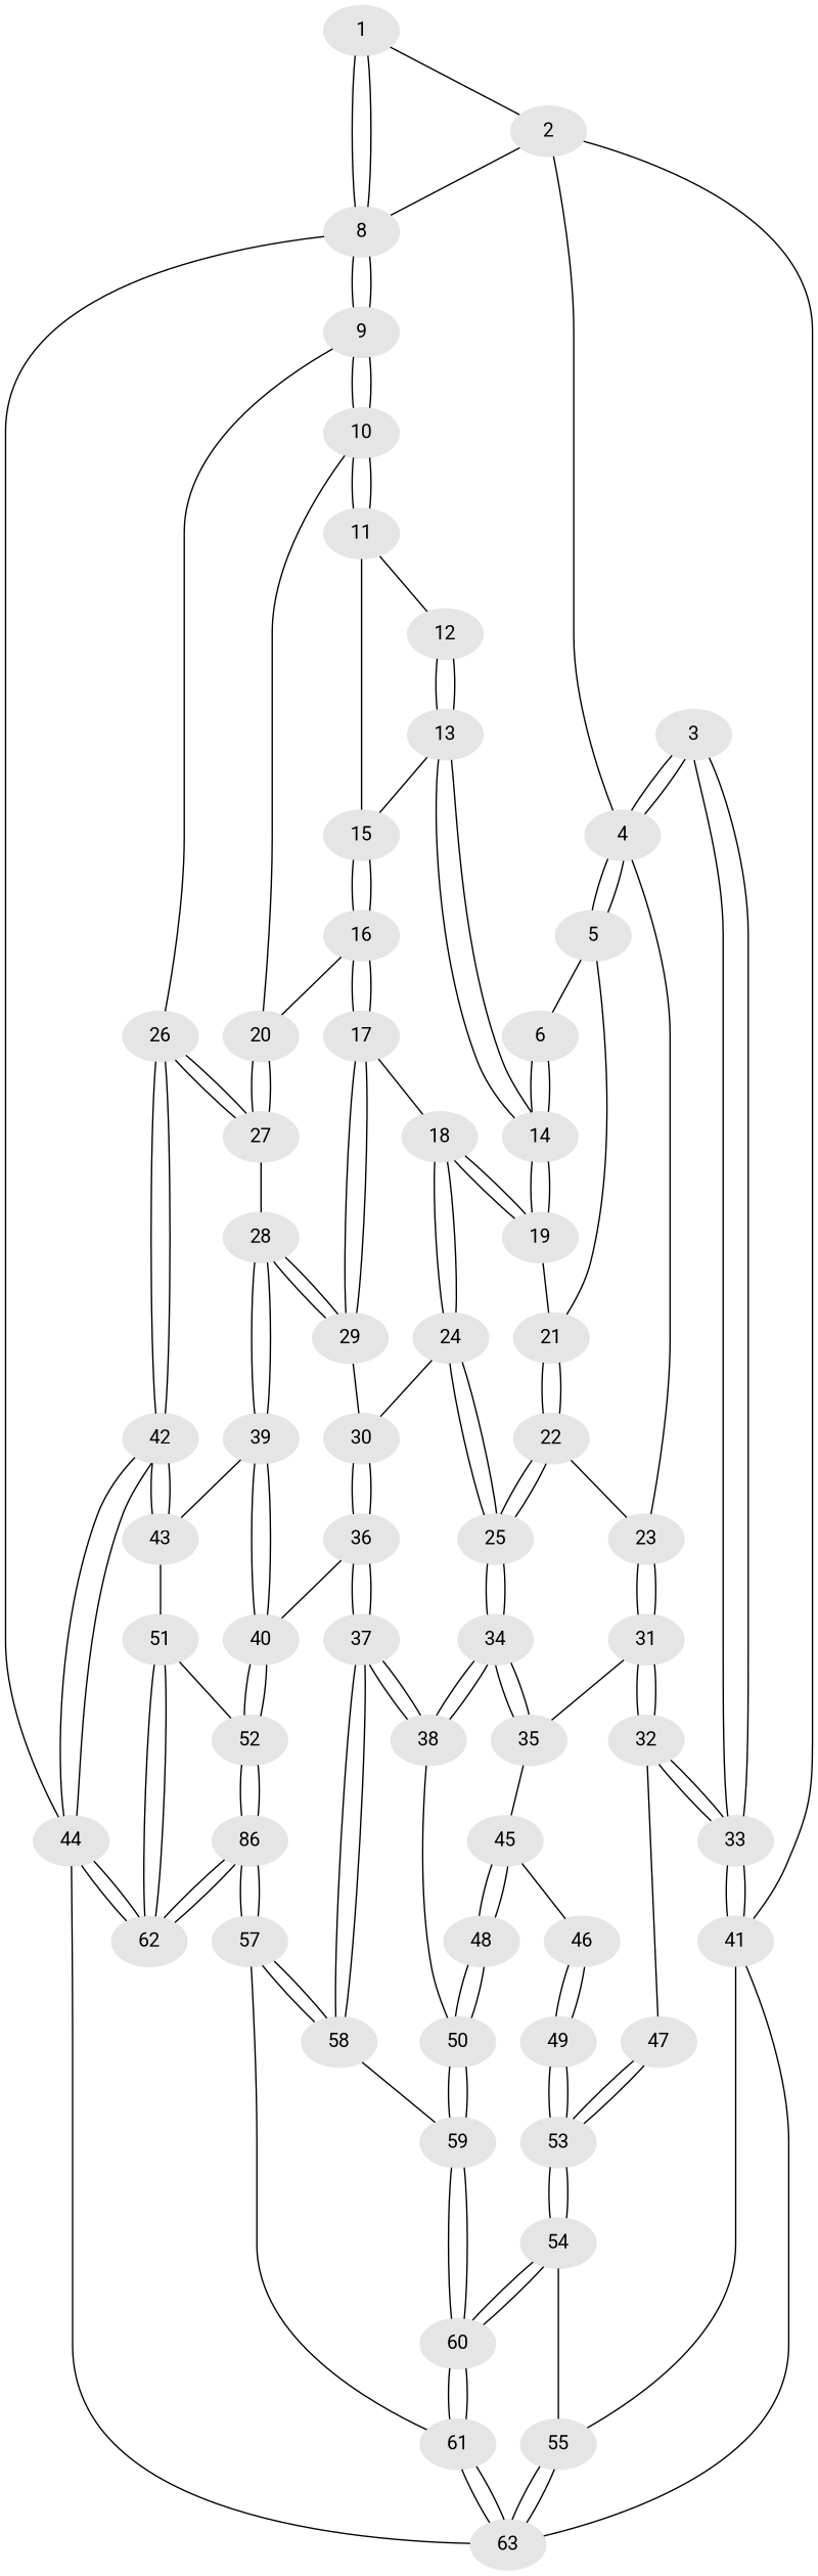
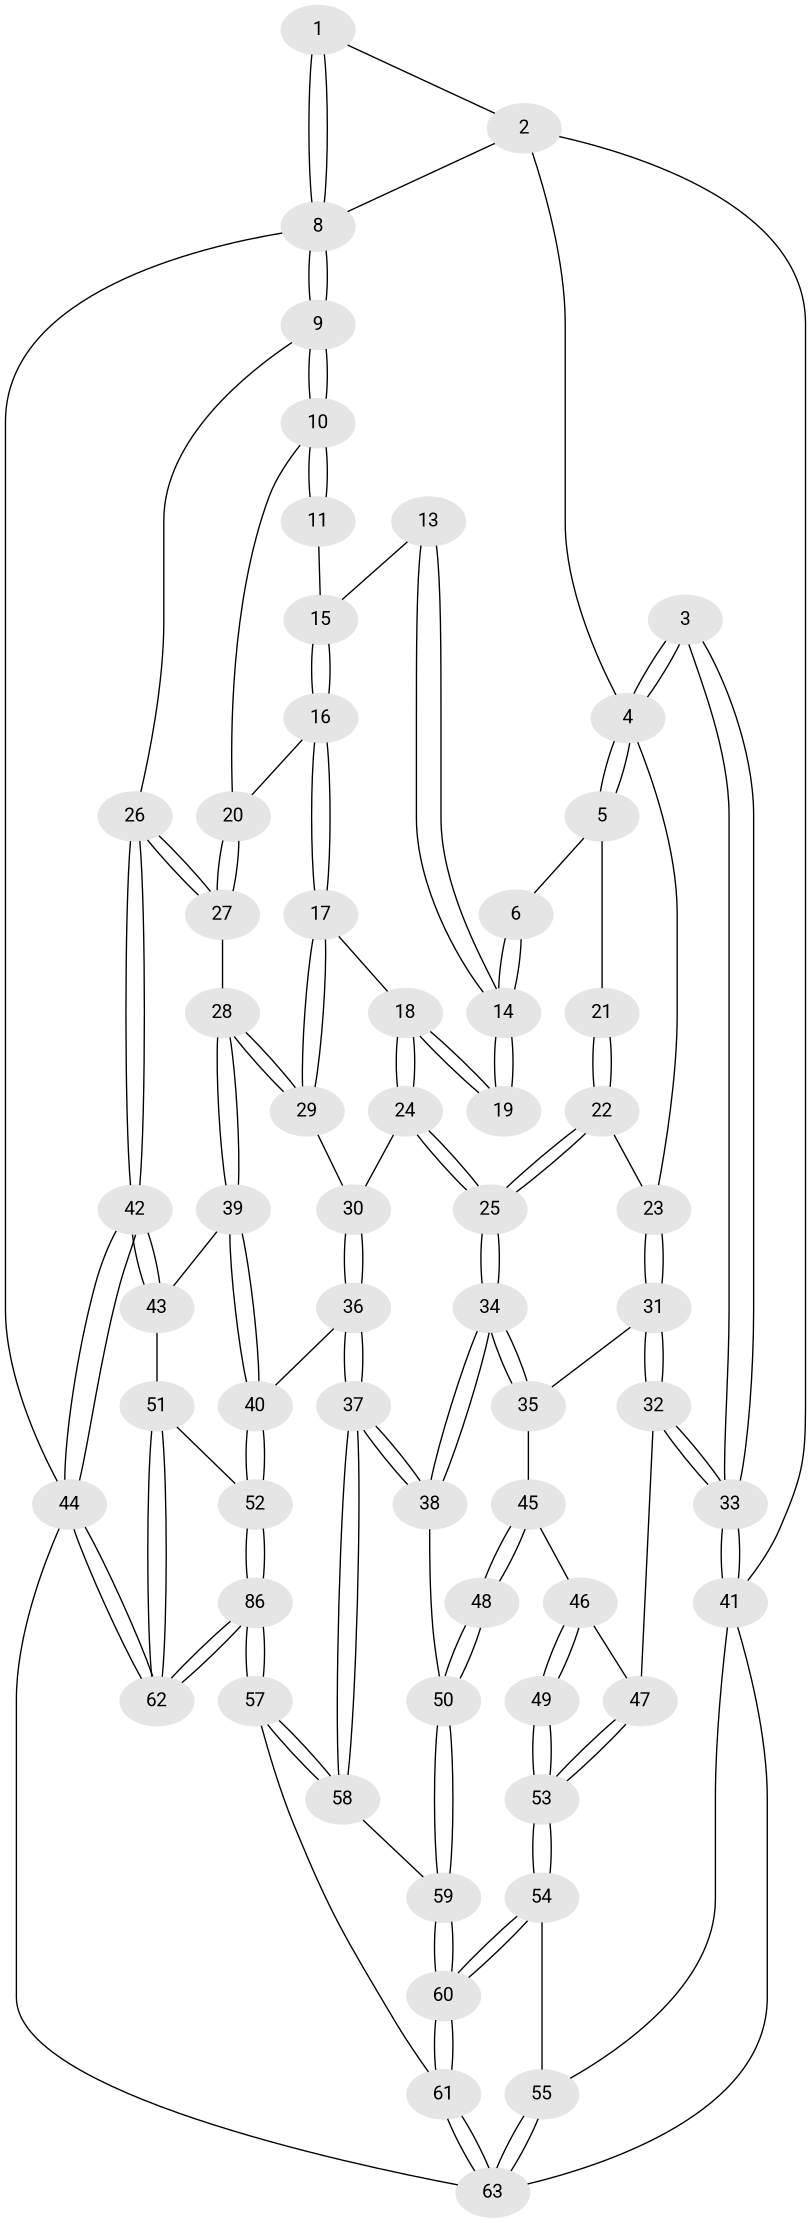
  graph {
    fontname=Roboto
    node [color=gray90 fontname=Roboto style=filled]
    edge [fontname=Roboto]
    1
    2
    8
    41
    4
    9
    44
    3
    33
    55
    63
    5
    23
    6
    21
    31
    14
    22
    19
-   12
    13
    10
    26
    62
    11
    20
    27
    42
    15
    16
    17
    18
    29
    24
    30
    25
    28
    34
    32
    35
    36
    38
    43
    39
    40
    37
    47
    45
    53
    50
    46
    48
    58
    52
    59
    51
    n57 [label=86]
    49
    54
    60
    57
    61
    1 -- 2
    1 -- 8
    1 -- 8
    2 -- 8
    2 -- 41
    2 -- 4
    8 -- 9
    8 -- 9
    8 -- 44
    41 -- 55
    41 -- 63
    4 -- 5
    4 -- 5
    4 -- 23
    9 -- 10
    9 -- 10
    9 -- 26
    44 -- 63
    44 -- 62
    44 -- 62
    3 -- 4
    3 -- 4
    3 -- 33
    3 -- 33
    33 -- 41
    33 -- 41
    55 -- 63
    55 -- 63
    5 -- 6
    5 -- 21
    23 -- 31
    23 -- 31
    6 -- 14
    6 -- 14
    21 -- 22
    21 -- 22
    31 -- 32
    31 -- 32
    31 -- 35
    14 -- 19
    14 -- 19
    22 -- 23
    22 -- 25
    22 -- 25
-   19 -- 21
-   12 -- 13
-   12 -- 13
    13 -- 14
    13 -- 14
    13 -- 15
    10 -- 11
    10 -- 11
    10 -- 20
    26 -- 27
    26 -- 27
    26 -- 42
    26 -- 42
-   11 -- 12
    11 -- 15
    20 -- 27
    20 -- 27
    27 -- 28
    42 -- 44
    42 -- 44
    42 -- 43
    42 -- 43
    15 -- 16
    15 -- 16
    16 -- 20
    16 -- 17
    16 -- 17
    17 -- 18
    17 -- 29
    17 -- 29
    18 -- 19
    18 -- 19
    18 -- 24
    18 -- 24
    29 -- 30
    24 -- 30
    24 -- 25
    24 -- 25
    30 -- 36
    30 -- 36
    25 -- 34
    25 -- 34
    28 -- 29
    28 -- 29
    28 -- 39
    28 -- 39
    34 -- 35
    34 -- 35
    34 -- 38
    34 -- 38
    32 -- 33
    32 -- 33
    32 -- 47
    35 -- 45
    36 -- 40
    36 -- 37
    36 -- 37
    38 -- 50
    43 -- 51
    39 -- 43
    39 -- 40
    39 -- 40
    40 -- 52
    40 -- 52
    37 -- 38
    37 -- 38
    37 -- 58
    37 -- 58
    47 -- 53
    47 -- 53
    45 -- 46
    45 -- 48
    45 -- 48
    53 -- 54
    53 -- 54
    50 -- 59
    50 -- 59
+   46 -- 47
    46 -- 49
    46 -- 49
    48 -- 50
    48 -- 50
    58 -- 59
    52 -- n57
    52 -- n57
    59 -- 60
    59 -- 60
    51 -- 62
    51 -- 62
    51 -- 52
    n57 -- 62
    n57 -- 62
    n57 -- 57
    n57 -- 57
    49 -- 53
    49 -- 53
    54 -- 55
    54 -- 60
    54 -- 60
    60 -- 61
    60 -- 61
    57 -- 58
    57 -- 58
    57 -- 61
    61 -- 63
    61 -- 63
  }
